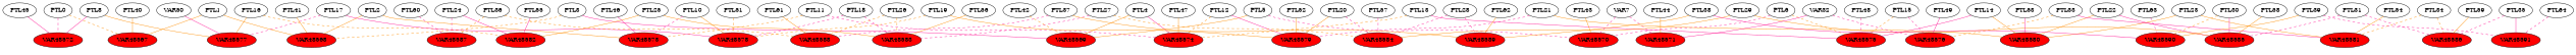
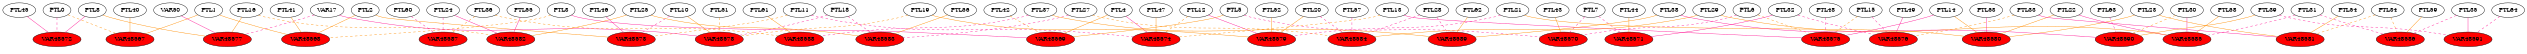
  graph {
    edge [color=darkorange style=solid]
    VAR48567 [fillcolor=red style=filled]
    PTL0
    VAR48572 [fillcolor=red style=filled]
    PTL1
    VAR48568 [fillcolor=red style=filled]
    PTL2
    VAR48573 [fillcolor=red style=filled]
    PTL3
    VAR48569 [fillcolor=red style=filled]
    PTL4
    VAR48574 [fillcolor=red style=filled]
    PTL5
    VAR48570 [fillcolor=red style=filled]
    PTL6
    VAR48575 [fillcolor=red style=filled]
-   PTL7 [label=VAR7]
+   PTL7
    VAR48571 [fillcolor=red style=filled]
    PTL8
    VAR48577 [fillcolor=red style=filled]
    PTL10
    VAR48578 [fillcolor=red style=filled]
    PTL11
    PTL12
    VAR48579 [fillcolor=red style=filled]
    PTL13
    PTL14
    VAR48580 [fillcolor=red style=filled]
    PTL15
    VAR48576 [fillcolor=red style=filled]
    PTL16
    VAR48582 [fillcolor=red style=filled]
-   PTL17
+   PTL17 [label=VAR17]
    PTL18
    VAR48583 [fillcolor=red style=filled]
    PTL19
    PTL20
    VAR48584 [fillcolor=red style=filled]
    PTL21
    PTL22
    VAR48585 [fillcolor=red style=filled]
    PTL23
    VAR48581 [fillcolor=red style=filled]
    PTL24
    VAR48587 [fillcolor=red style=filled]
    PTL25
-   PTL26
    VAR48588 [fillcolor=red style=filled]
    PTL27
    PTL28
    VAR48589 [fillcolor=red style=filled]
    PTL29
    PTL30
    VAR48590 [fillcolor=red style=filled]
    PTL31
    VAR48586 [fillcolor=red style=filled]
-   PTL32 [label=VAR32]
+   PTL32
    PTL33
    PTL34
    PTL35
    VAR48591 [fillcolor=red style=filled]
    PTL36
    PTL37
    PTL38
    PTL39
    PTL40
    PTL41
    PTL42
    PTL43
    PTL44
    PTL45
    PTL46
    PTL47
    PTL48
    PTL49
    n75 [label=VAR50]
    PTL51
    PTL52
    PTL53
    PTL54
    PTL55
    PTL56
    PTL57
    PTL58
    PTL59
    PTL60
    PTL61
    PTL62
    PTL63
    PTL64
    PTL0 -- VAR48567 [style=dashed]
    PTL0 -- VAR48572 [color=deeppink style=dashed]
    PTL1 -- VAR48567
    PTL1 -- VAR48568
    PTL2 -- VAR48568
    PTL2 -- VAR48573
    PTL3 -- VAR48568 [style=dashed]
    PTL3 -- VAR48569 [color=deeppink]
    PTL4 -- VAR48569
    PTL4 -- VAR48574 [color=deeppink]
    PTL5 -- VAR48569
    PTL5 -- VAR48570 [color=deeppink style=dashed]
    PTL6 -- VAR48570 [color=deeppink style=dashed]
    PTL6 -- VAR48575 [style=dashed]
    PTL7 -- VAR48570 [color=deeppink style=dashed]
    PTL7 -- VAR48571 [color=deeppink style=dashed]
    PTL8 -- VAR48572 [color=deeppink]
    PTL8 -- VAR48577
    PTL10 -- VAR48573 [color=deeppink style=dashed]
    PTL10 -- VAR48578
    PTL11 -- VAR48573 [style=dashed]
    PTL11 -- VAR48574 [color=deeppink style=dashed]
    PTL12 -- VAR48574 [style=dashed]
    PTL12 -- VAR48579 [color=deeppink]
    PTL13 -- VAR48574 [style=dashed]
    PTL13 -- VAR48575 [color=deeppink]
    PTL14 -- VAR48575 [color=deeppink]
    PTL14 -- VAR48580
    PTL15 -- VAR48575 [style=dashed]
    PTL15 -- VAR48576 [color=deeppink style=dashed]
    PTL16 -- VAR48577
    PTL16 -- VAR48582 [style=dashed]
    PTL17 -- VAR48577 [color=deeppink style=dashed]
    PTL17 -- VAR48578 [color=deeppink]
    PTL18 -- VAR48578 [color=deeppink style=dashed]
    PTL18 -- VAR48583 [color=deeppink style=dashed]
    PTL19 -- VAR48578 [style=dashed]
    PTL19 -- VAR48579
    PTL20 -- VAR48579
    PTL20 -- VAR48584 [color=deeppink style=dashed]
    PTL21 -- VAR48579 [color=deeppink style=dashed]
    PTL21 -- VAR48580
    PTL22 -- VAR48580
    PTL22 -- VAR48585 [color=deeppink]
    PTL23 -- VAR48580
    PTL23 -- VAR48581
    PTL24 -- VAR48582 [color=deeppink]
    PTL24 -- VAR48587 [color=deeppink style=dashed]
    PTL25 -- VAR48582
    PTL25 -- VAR48583
-   PTL26 -- VAR48583 [style=dashed]
-   PTL26 -- VAR48588 [style=dashed]
    PTL27 -- VAR48583 [color=deeppink style=dashed]
    PTL27 -- VAR48584 [style=dashed]
    PTL28 -- VAR48584 [color=deeppink style=dashed]
    PTL28 -- VAR48589 [color=deeppink style=dashed]
    PTL29 -- VAR48584
    PTL29 -- VAR48585
    PTL30 -- VAR48585 [color=deeppink]
    PTL30 -- VAR48590 [style=dashed]
    PTL31 -- VAR48585 [color=deeppink style=dashed]
    PTL31 -- VAR48586 [color=deeppink style=dashed]
    PTL32 -- VAR48571 [color=deeppink]
    PTL32 -- VAR48576 [color=deeppink style=dashed]
    PTL33 -- VAR48576 [style=dashed]
    PTL33 -- VAR48581 [color=deeppink]
    PTL34 -- VAR48581 [style=dashed]
    PTL34 -- VAR48586 [style=dashed]
    PTL35 -- VAR48586 [color=deeppink style=dashed]
    PTL35 -- VAR48591 [color=deeppink]
    PTL36 -- VAR48587 [style=dashed]
    PTL36 -- VAR48588 [style=dashed]
    PTL37 -- VAR48588 [color=deeppink style=dashed]
    PTL37 -- VAR48589
    PTL38 -- VAR48589
    PTL38 -- VAR48590 [color=deeppink]
    PTL39 -- VAR48590
    PTL39 -- VAR48591 [color=deeppink style=dashed]
    PTL40 -- VAR48567
    PTL41 -- VAR48568
    PTL42 -- VAR48569 [style=dashed]
    PTL43 -- VAR48570
    PTL44 -- VAR48571
    PTL45 -- VAR48572 [color=deeppink]
    PTL46 -- VAR48573 [color=deeppink]
    PTL47 -- VAR48574
    PTL48 -- VAR48575 [color=deeppink style=dashed]
    PTL49 -- VAR48576 [color=deeppink]
    n75 -- VAR48577 [color=deeppink]
    PTL51 -- VAR48578 [style=dashed]
    PTL52 -- VAR48579
    PTL53 -- VAR48580 [color=deeppink]
    PTL54 -- VAR48581
    PTL55 -- VAR48582 [color=deeppink]
    PTL56 -- VAR48583
    PTL57 -- VAR48584 [color=deeppink style=dashed]
    PTL58 -- VAR48585
    PTL59 -- VAR48586
    PTL60 -- VAR48587 [color=deeppink style=dashed]
    PTL61 -- VAR48588
    PTL62 -- VAR48589
    PTL63 -- VAR48590 [color=deeppink style=dashed]
    PTL64 -- VAR48591 [color=deeppink style=dashed]
  }
